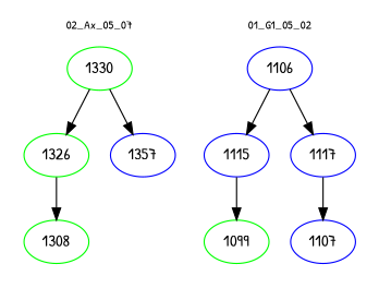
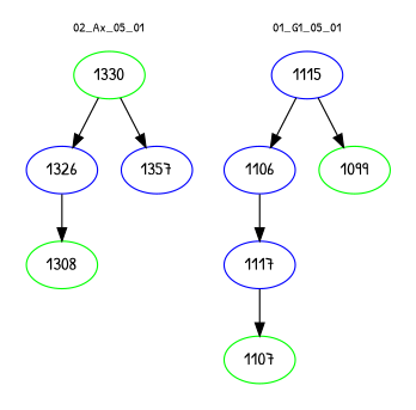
  digraph {
    fontname="Patrick Hand"
    node [color=blue fontname="Patrick Hand"]
    edge [color=black fontname="Patrick Hand"]
    n1 [color=green label=1330]
-   n2 [color=green label=1326]
+   n2 [label=1326]
    n3 [label=1357]
    n4 [color=green label=1308]
    n5 [label=1106]
    n6 [label=1115]
    n7 [label=1117]
    n8 [color=green label=1099]
-   n9 [label=1107]
+   n9 [color=green label=1107]
    subgraph cluster_1 {
      color=white
      fontsize=10
-     label="02_Ax_05_07"
+     label="02_Ax_05_01"
      n1
      n2
      n3
      n4
    }
    subgraph cluster_2 {
      color=white
      fontsize=10
-     label="01_G1_05_02"
+     label="01_G1_05_01"
      n5
      n6
      n7
      n8
      n9
    }
    n1 -> n2
    n1 -> n3
    n2 -> n4
-   n5 -> n6
+   n6 -> n5
    n5 -> n7
    n6 -> n8
    n7 -> n9
  }
